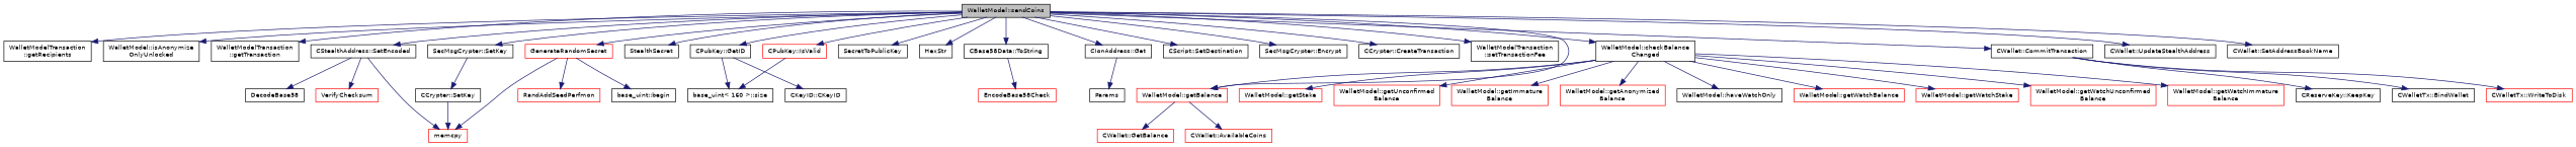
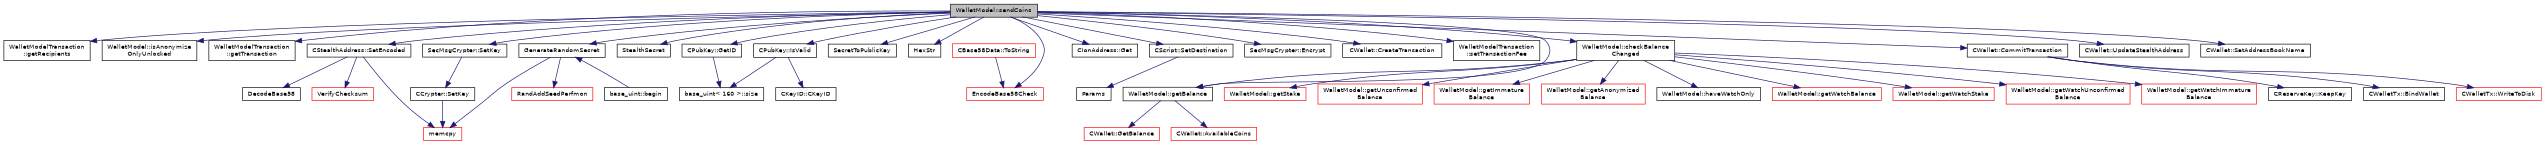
  digraph {
    rankdir=TB
    node [color=black fillcolor=white fontname=Helvetica fontsize=10 shape=record style=filled]
    edge [color=midnightblue fontname=Helvetica fontsize=10 labelfontname=Helvetica labelfontsize=10 style=solid]
    n1 [fillcolor=grey75 fontcolor=black height=0.2 label="WalletModel::sendCoins" width=0.4]
    n2 [height=0.2 label="WalletModelTransaction\l::getRecipients" width=0.4]
    n3 [height=0.2 label="WalletModel::isAnonymize\lOnlyUnlocked" width=0.4]
    n4 [height=0.2 label="WalletModelTransaction\l::getTransaction" width=0.4]
    n5 [height=0.2 label="CStealthAddress::SetEncoded" width=0.4]
-   n6 [color=red height=0.2 label=GenerateRandomSecret width=0.4]
+   n6 [height=0.2 label=GenerateRandomSecret width=0.4]
    n7 [height=0.2 label=StealthSecret width=0.4]
-   n8 [color=red height=0.2 label="CPubKey::IsValid" width=0.4]
+   n8 [height=0.2 label="CPubKey::IsValid" width=0.4]
    n9 [height=0.2 label="CPubKey::GetID" width=0.4]
    n10 [height=0.2 label=SecretToPublicKey width=0.4]
    n11 [height=0.2 label=HexStr width=0.4]
-   n12 [height=0.2 label="CBase58Data::ToString" width=0.4]
+   n12 [color=red height=0.2 label="CBase58Data::ToString" width=0.4]
    n13 [height=0.2 label="CScript::SetDestination" width=0.4]
    n14 [height=0.2 label="CIonAddress::Get" width=0.4]
    n15 [height=0.2 label="SecMsgCrypter::SetKey" width=0.4]
    n16 [height=0.2 label="SecMsgCrypter::Encrypt" width=0.4]
-   n17 [height=0.2 label="CCrypter::CreateTransaction" width=0.4]
+   n17 [height=0.2 label="CWallet::CreateTransaction" width=0.4]
    n18 [height=0.2 label="WalletModelTransaction\l::setTransactionFee" width=0.4]
-   n19 [color=red height=0.2 label="WalletModel::getBalance" width=0.4]
+   n19 [height=0.2 label="WalletModel::getBalance" width=0.4]
    n20 [height=0.2 label="CWallet::CommitTransaction" width=0.4]
    n21 [height=0.2 label="CWallet::UpdateStealthAddress" width=0.4]
    n22 [height=0.2 label="CWallet::SetAddressBookName" width=0.4]
    n23 [height=0.2 label="WalletModel::checkBalance\lChanged" width=0.4]
    n24 [height=0.2 label=DecodeBase58 width=0.4]
    n25 [color=red height=0.2 label=VerifyChecksum width=0.4]
    n26 [color=red height=0.2 label=memcpy width=0.4]
    n27 [color=red height=0.2 label=RandAddSeedPerfmon width=0.4]
    n28 [height=0.2 label="base_uint::begin" width=0.4]
    n29 [height=0.2 label="base_uint\< 160 \>::size" width=0.4]
    n30 [height=0.2 label="CKeyID::CKeyID" width=0.4]
    n31 [color=red height=0.2 label=EncodeBase58Check width=0.4]
    n32 [height=0.2 label=Params width=0.4]
    n33 [height=0.2 label="CCrypter::SetKey" width=0.4]
    n34 [color=red height=0.2 label="CWallet::AvailableCoins" width=0.4]
    n35 [color=red height=0.2 label="CWallet::GetBalance" width=0.4]
    n36 [height=0.2 label="CReserveKey::KeepKey" width=0.4]
    n37 [height=0.2 label="CWalletTx::BindWallet" width=0.4]
    n38 [color=red height=0.2 label="CWalletTx::WriteToDisk" width=0.4]
    n39 [color=red height=0.2 label="WalletModel::getStake" width=0.4]
    n40 [color=red height=0.2 label="WalletModel::getUnconfirmed\lBalance" width=0.4]
    n41 [color=red height=0.2 label="WalletModel::getImmature\lBalance" width=0.4]
    n42 [color=red height=0.2 label="WalletModel::getAnonymized\lBalance" width=0.4]
    n43 [height=0.2 label="WalletModel::haveWatchOnly" width=0.4]
    n44 [color=red height=0.2 label="WalletModel::getWatchBalance" width=0.4]
    n45 [color=red height=0.2 label="WalletModel::getWatchStake" width=0.4]
    n46 [color=red height=0.2 label="WalletModel::getWatchUnconfirmed\lBalance" width=0.4]
    n47 [color=red height=0.2 label="WalletModel::getWatchImmature\lBalance" width=0.4]
    n1 -> n2
    n1 -> n3
    n1 -> n4
    n1 -> n5
    n1 -> n6
    n1 -> n7
    n1 -> n8
    n1 -> n9
    n1 -> n10
    n1 -> n11
-   n1 -> n12
+   n1 -> n31
    n1 -> n13
    n1 -> n14
    n1 -> n15
    n1 -> n16
    n1 -> n17
    n1 -> n18
    n1 -> n19
    n1 -> n20
    n1 -> n21
    n1 -> n22
    n1 -> n23
    n5 -> n24
    n5 -> n25
    n5 -> n26
    n6 -> n26
    n6 -> n27
-   n6 -> n28
+   n28 -> n6
    n8 -> n29
    n9 -> n29
-   n9 -> n30
+   n8 -> n30
    n12 -> n31
-   n14 -> n32
+   n13 -> n32
    n15 -> n33
    n19 -> n34
    n19 -> n35
    n20 -> n36
    n20 -> n37
    n20 -> n38
    n23 -> n19
    n23 -> n39
    n23 -> n40
    n23 -> n41
    n23 -> n42
    n23 -> n43
    n23 -> n44
    n23 -> n45
    n23 -> n46
    n23 -> n47
    n33 -> n26
  }
